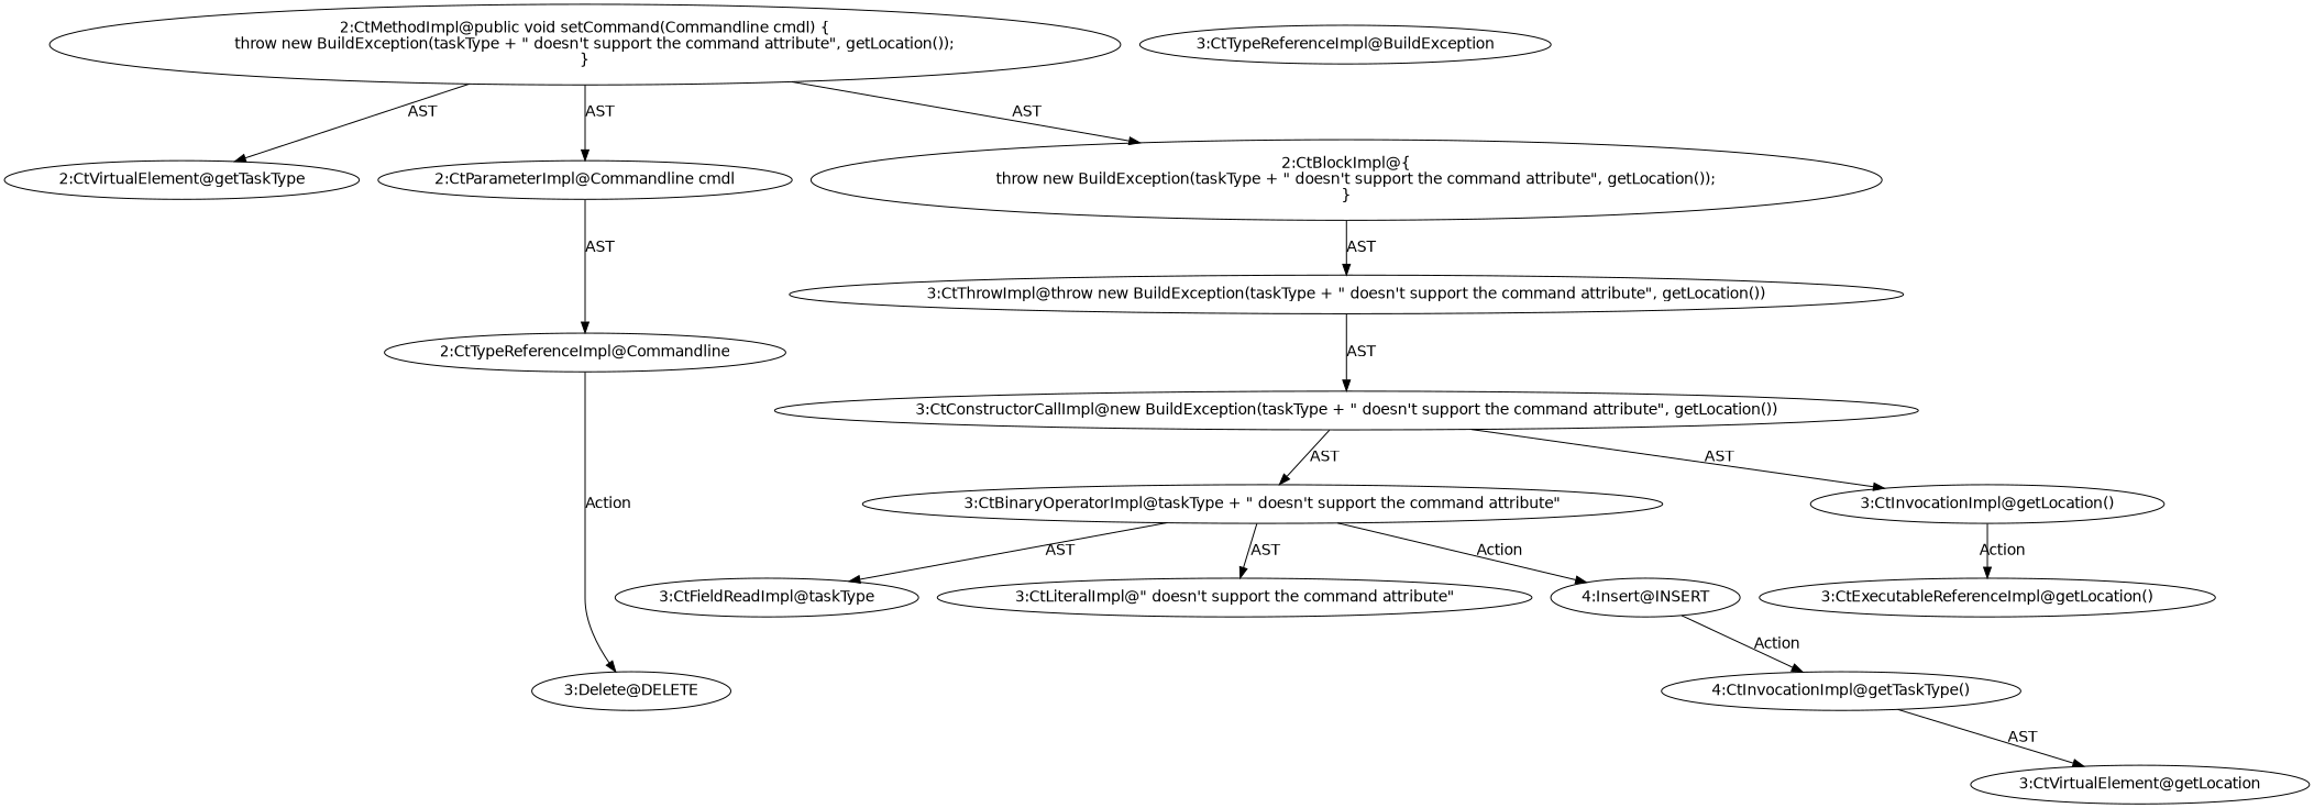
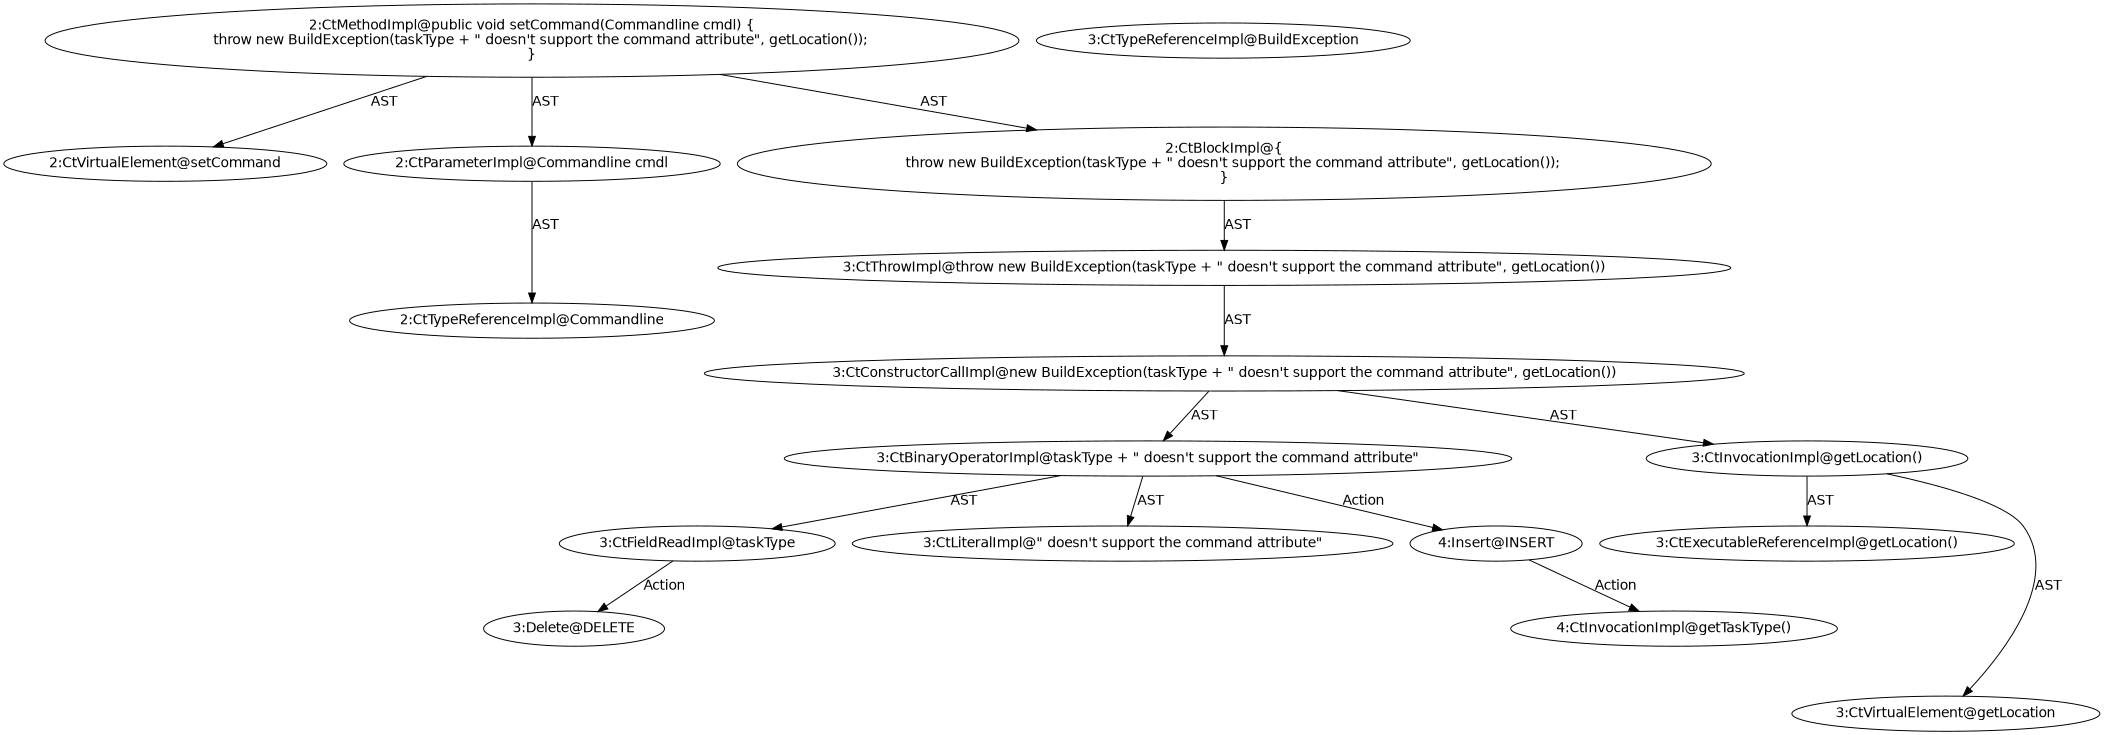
  digraph {
    fontname="DejaVu Sans"
    node [fontname="DejaVu Sans" shape=ellipse]
    edge [fontname="DejaVu Sans"]
-   n1 [label="2:CtVirtualElement@getTaskType"]
+   n1 [label="2:CtVirtualElement@setCommand"]
    n2 [label="2:CtParameterImpl@Commandline cmdl"]
    n3 [label="2:CtTypeReferenceImpl@Commandline"]
    n4 [label="3:CtTypeReferenceImpl@BuildException"]
    n5 [label="3:CtFieldReadImpl@taskType"]
    n6 [label="3:Delete@DELETE"]
    n7 [label="3:CtLiteralImpl@\" doesn\'t support the command attribute\""]
    n8 [label="3:CtBinaryOperatorImpl@taskType + \" doesn\'t support the command attribute\""]
    n9 [label="4:Insert@INSERT"]
    n10 [label="4:CtInvocationImpl@getTaskType()"]
    n11 [label="3:CtExecutableReferenceImpl@getLocation()"]
    n12 [label="3:CtVirtualElement@getLocation"]
    n13 [label="3:CtInvocationImpl@getLocation()"]
    n14 [label="3:CtConstructorCallImpl@new BuildException(taskType + \" doesn\'t support the command attribute\", getLocation())"]
    n15 [label="3:CtThrowImpl@throw new BuildException(taskType + \" doesn\'t support the command attribute\", getLocation())"]
    n16 [label="2:CtBlockImpl@\{\n    throw new BuildException(taskType + \" doesn\'t support the command attribute\", getLocation());\n\}"]
    n17 [label="2:CtMethodImpl@public void setCommand(Commandline cmdl) \{\n    throw new BuildException(taskType + \" doesn\'t support the command attribute\", getLocation());\n\}"]
    n2 -> n3 [label=AST]
-   n3 -> n6 [label=Action]
+   n5 -> n6 [label=Action]
    n8 -> n5 [label=AST]
    n8 -> n7 [label=AST]
    n8 -> n9 [label=Action]
    n9 -> n10 [label=Action]
-   n13 -> n11 [label=Action]
-   n10 -> n12 [label=AST]
+   n13 -> n11 [label=AST]
+   n13 -> n12 [label=AST]
    n14 -> n8 [label=AST]
    n14 -> n13 [label=AST]
    n15 -> n14 [label=AST]
    n16 -> n15 [label=AST]
    n17 -> n1 [label=AST]
    n17 -> n2 [label=AST]
    n17 -> n16 [label=AST]
  }
